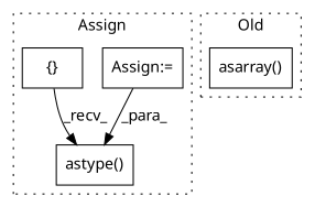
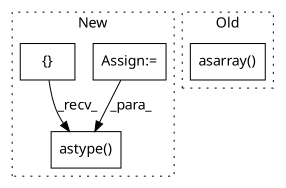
  digraph {
    fontname="Noto Sans"
    node [a=75 fontname="Noto Sans" shape=box]
    edge [fontname="Noto Sans"]
    n1 [l="37,1" label="astype()" s="24237,24282"]
    n2 [a=68 l=3 label="Assign:=" s=24234]
    n3 [a=59 l="1,0" label="{}" s="24249,24264"]
    n4 [l="21,28" label="asarray()" s="23840,23925"]
    subgraph cluster_1 {
-     label=Assign
+     label=New
      style=dotted
      n1
      n2
      n3
    }
    subgraph cluster_2 {
      label=Old
      style=dotted
      n4
    }
    n2 -> n1 [label=_para_]
    n3 -> n1 [label=_recv_]
  }
